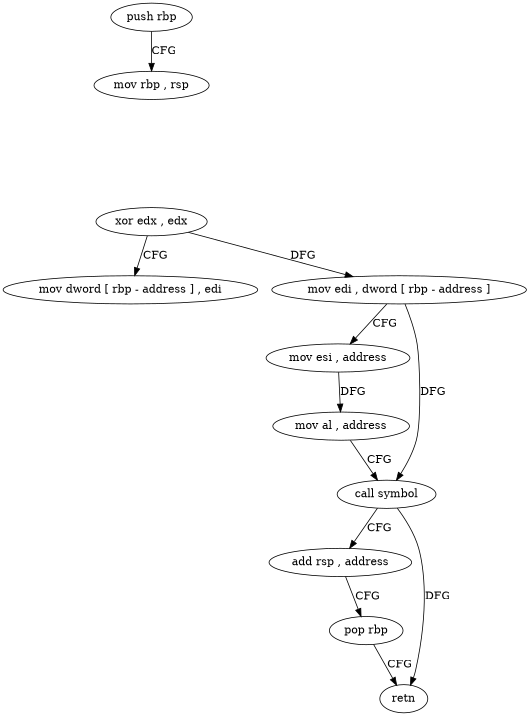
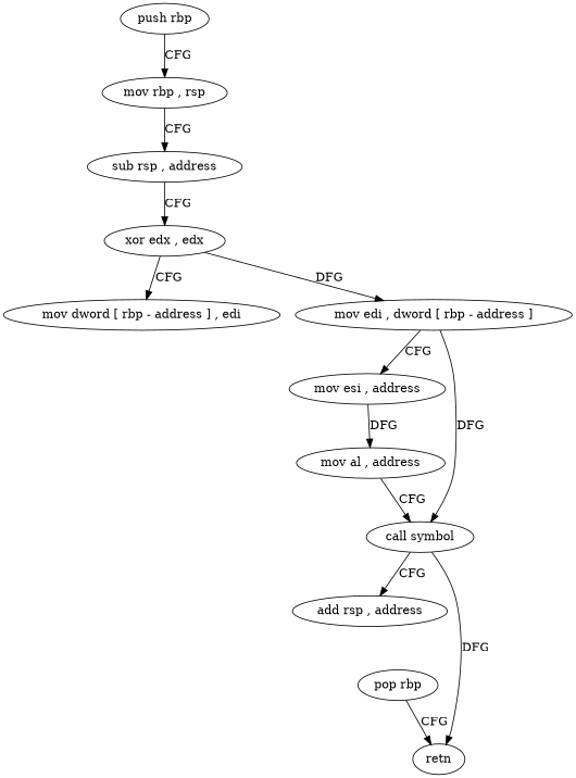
  digraph {
    n1 [label="push rbp"]
    n2 [label="mov rbp , rsp"]
+   n3 [label="sub rsp , address"]
    n4 [label="xor edx , edx"]
    n5 [label="mov dword [ rbp - address ] , edi"]
    n6 [label="mov edi , dword [ rbp - address ]"]
    n7 [label="mov esi , address"]
    n8 [label="call symbol"]
    n9 [label="mov al , address"]
    n10 [label="add rsp , address"]
    n11 [label=retn]
    n12 [label="pop rbp"]
    n1 -> n2 [label=CFG]
+   n2 -> n3 [label=CFG]
+   n3 -> n4 [label=CFG]
    n4 -> n5 [label=CFG]
    n4 -> n6 [label=DFG]
    n6 -> n7 [label=CFG]
    n6 -> n8 [label=DFG]
    n7 -> n9 [label=DFG]
    n8 -> n10 [label=CFG]
    n8 -> n11 [label=DFG]
    n9 -> n8 [label=CFG]
-   n10 -> n12 [label=CFG]
    n12 -> n11 [label=CFG]
  }
